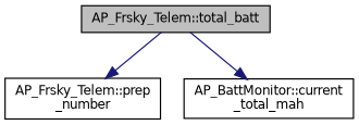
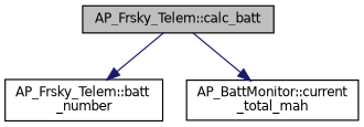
  digraph {
    rankdir=TB
    node [color=black fillcolor=white fontname=Helvetica fontsize=10 shape=record style=filled]
    edge [color=midnightblue fontname=Helvetica fontsize=10 labelfontname=Helvetica labelfontsize=10 style=solid]
-   n1 [fillcolor=grey75 fontcolor=black height=0.2 label="AP_Frsky_Telem::total_batt" width=0.4]
-   n2 [height=0.2 label="AP_Frsky_Telem::prep\l_number" width=0.4]
+   n1 [fillcolor=grey75 fontcolor=black height=0.2 label="AP_Frsky_Telem::calc_batt" width=0.4]
+   n2 [height=0.2 label="AP_Frsky_Telem::batt\l_number" width=0.4]
    n3 [height=0.2 label="AP_BattMonitor::current\l_total_mah" width=0.4]
    n1 -> n2
    n1 -> n3
  }
